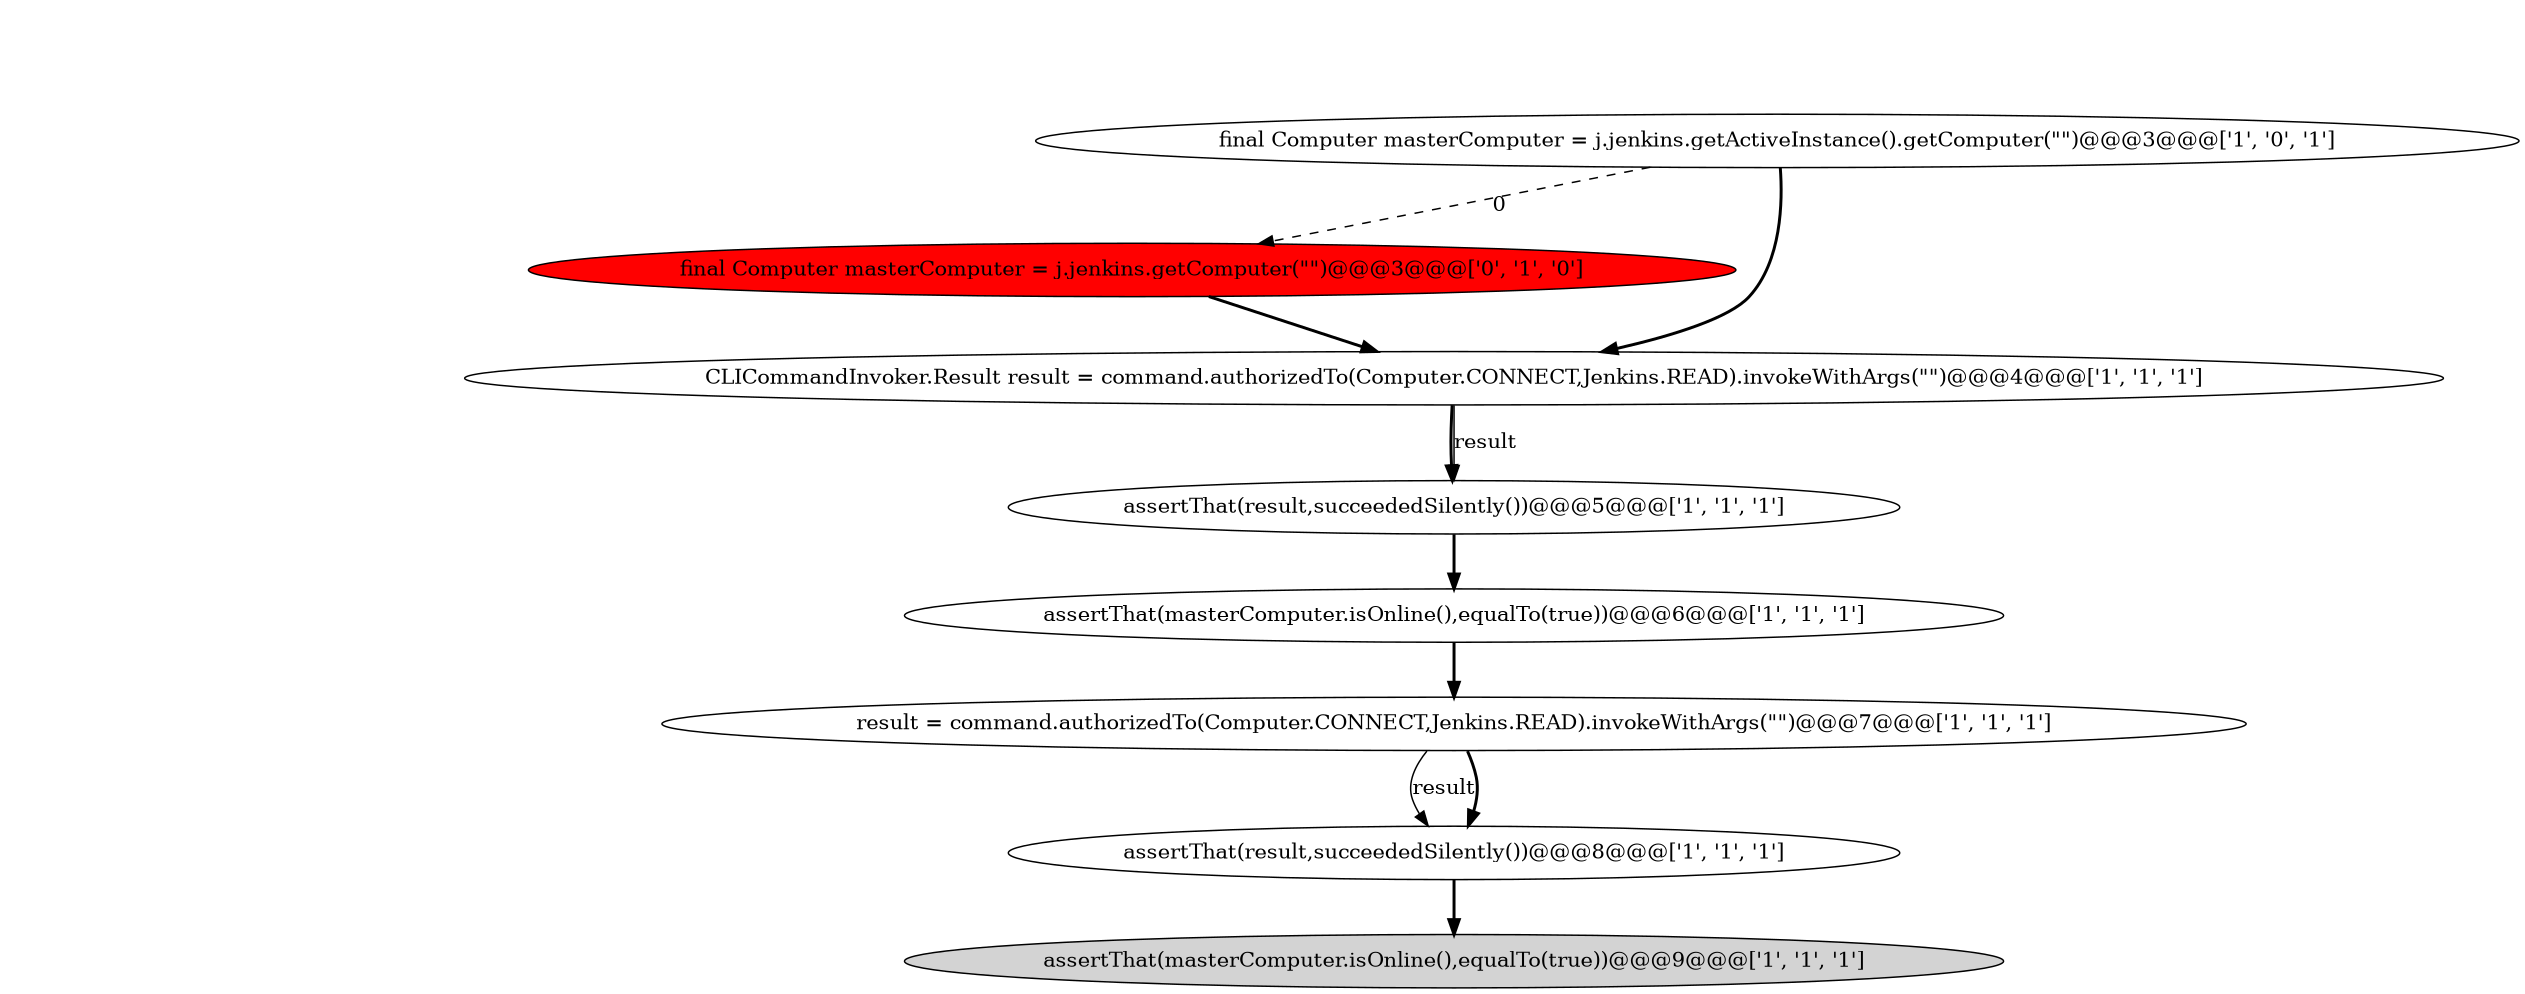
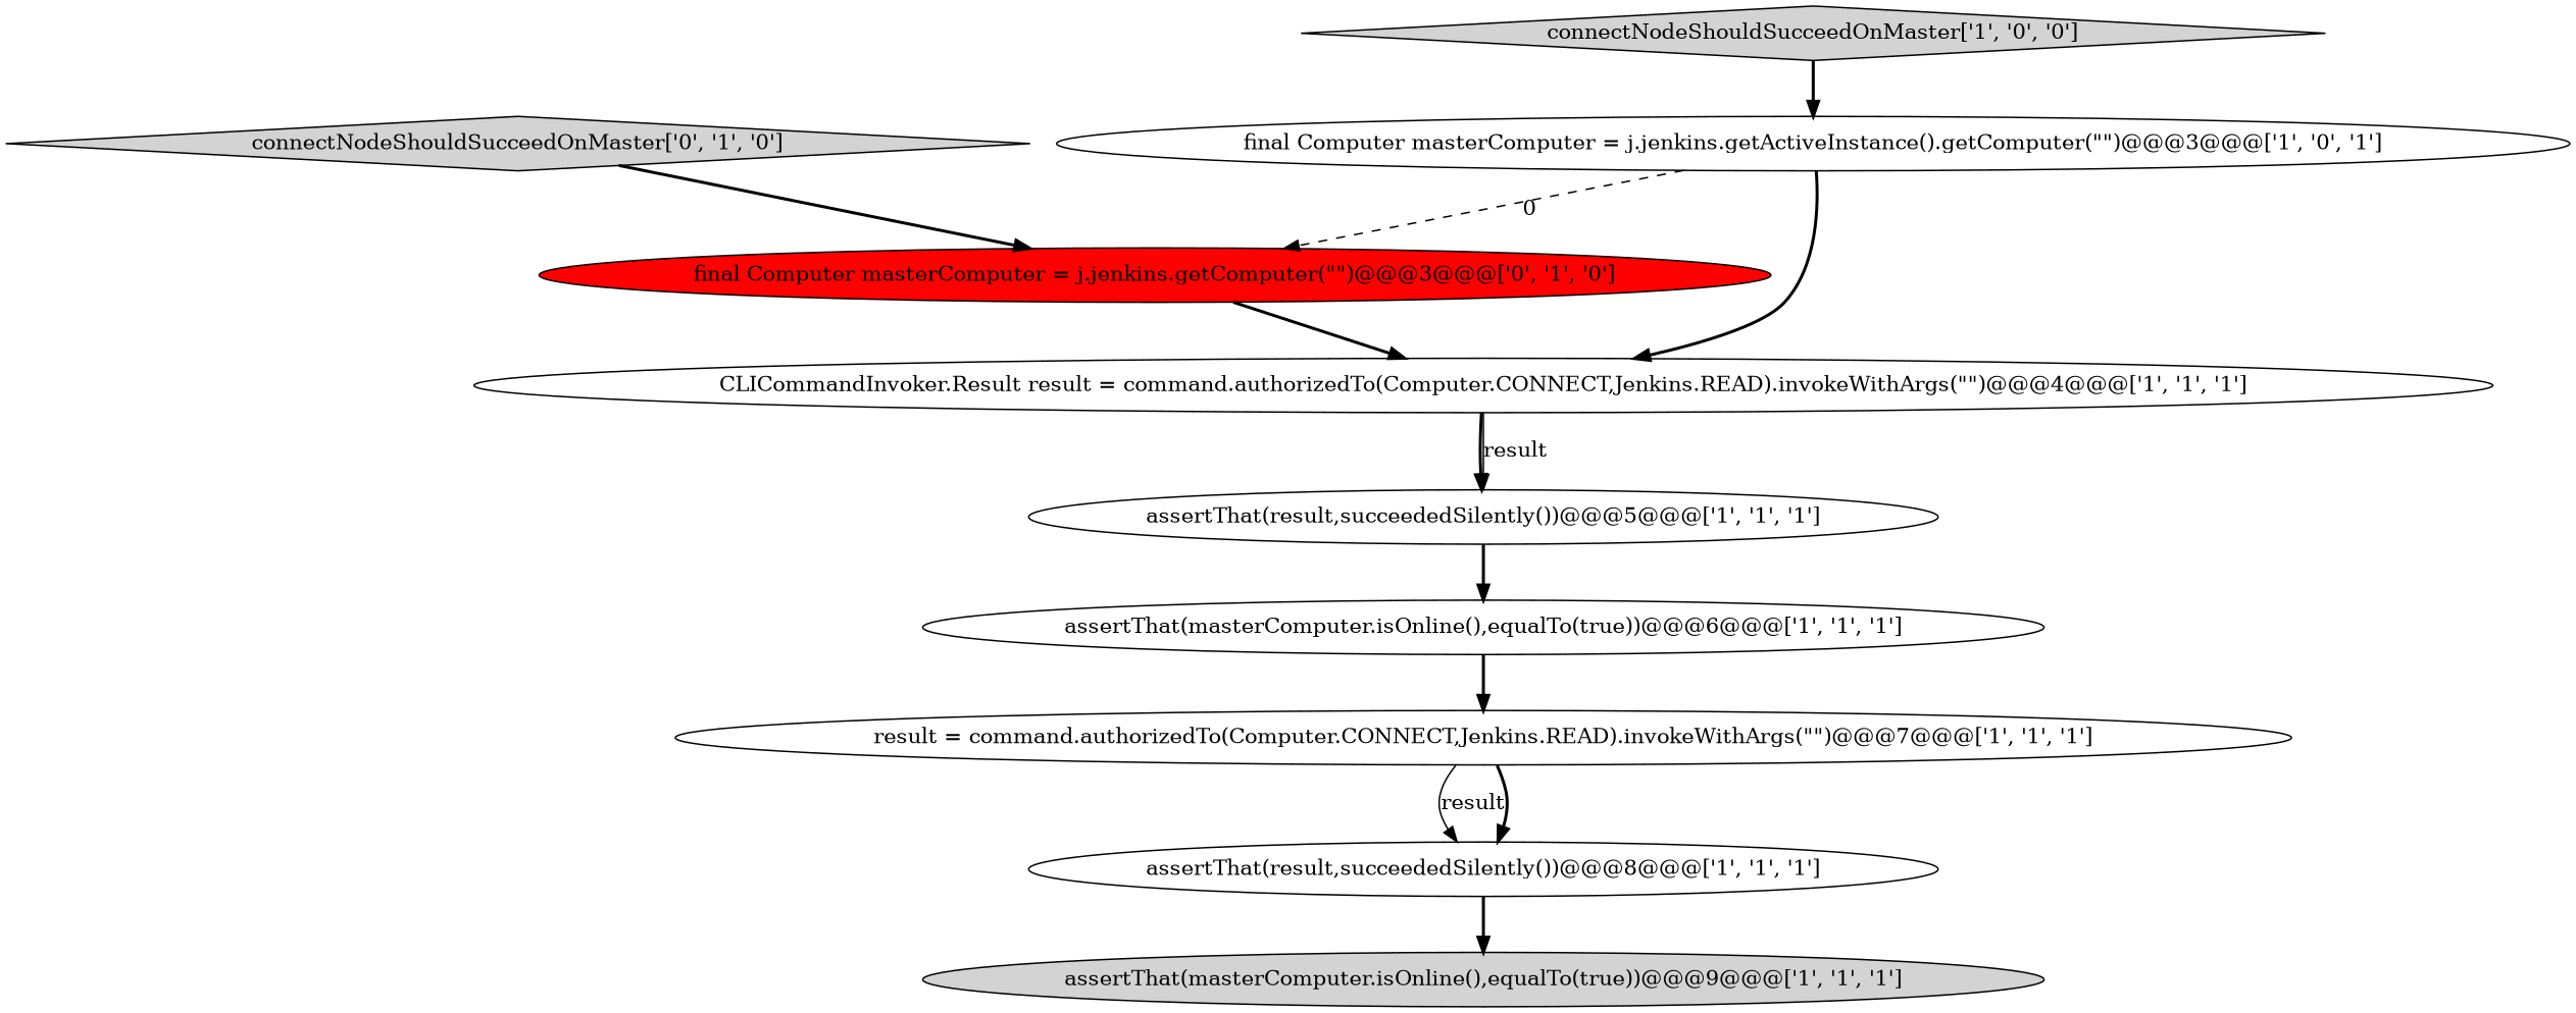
  digraph {
    node [fillcolor=white shape=ellipse style=filled]
    edge [style=bold]
    n1 [fillcolor=lightgray label="assertThat(masterComputer.isOnline(),equalTo(true))@@@9@@@['1', '1', '1']"]
+   n2 [fillcolor=lightgray label="connectNodeShouldSucceedOnMaster['1', '0', '0']" shape=diamond]
    n3 [label="final Computer masterComputer = j.jenkins.getActiveInstance().getComputer(\"\")@@@3@@@['1', '0', '1']"]
    n4 [label="CLICommandInvoker.Result result = command.authorizedTo(Computer.CONNECT,Jenkins.READ).invokeWithArgs(\"\")@@@4@@@['1', '1', '1']"]
    n5 [fillcolor=red label="final Computer masterComputer = j.jenkins.getComputer(\"\")@@@3@@@['0', '1', '0']"]
    n6 [label="assertThat(result,succeededSilently())@@@5@@@['1', '1', '1']"]
    n7 [label="assertThat(masterComputer.isOnline(),equalTo(true))@@@6@@@['1', '1', '1']"]
    n8 [label="result = command.authorizedTo(Computer.CONNECT,Jenkins.READ).invokeWithArgs(\"\")@@@7@@@['1', '1', '1']"]
    n9 [label="assertThat(result,succeededSilently())@@@8@@@['1', '1', '1']"]
+   n10 [fillcolor=lightgray label="connectNodeShouldSucceedOnMaster['0', '1', '0']" shape=diamond]
+   n2 -> n3
    n3 -> n4
    n3 -> n5 [label=0 style=dashed]
    n4 -> n6
    n4 -> n6 [label=result style=solid]
    n5 -> n4
    n6 -> n7
    n7 -> n8
    n8 -> n9 [label=result style=solid]
    n8 -> n9
    n9 -> n1
+   n10 -> n5
  }
